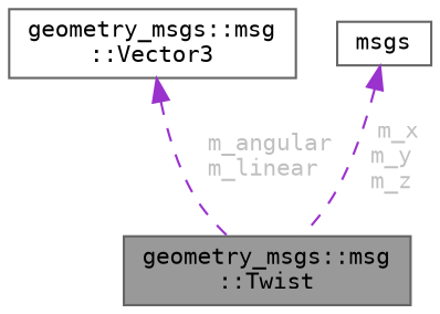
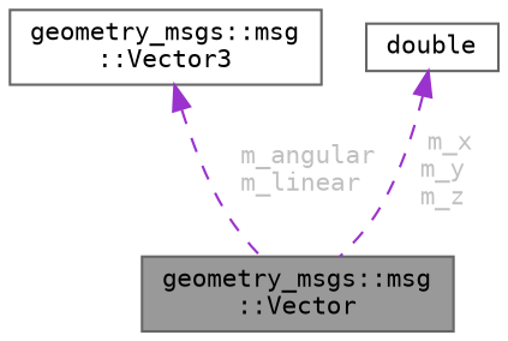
  digraph {
    fontname="DejaVu Sans Mono"
    node [color=gray40 fillcolor=white fontname="DejaVu Sans Mono" fontsize=10 shape=box style=filled]
    edge [color=darkorchid3 dir=back fontcolor=grey fontname="DejaVu Sans Mono" fontsize=10 labelfontname=Helvetica labelfontsize=10 style=dashed]
-   n1 [fillcolor=grey60 fontcolor=black height=0.2 label="geometry_msgs::msg\l::Twist" width=0.4]
+   n1 [fillcolor=grey60 fontcolor=black height=0.2 label="geometry_msgs::msg\l::Vector" width=0.4]
    n2 [height=0.2 label="geometry_msgs::msg\l::Vector3" width=0.4]
-   n3 [height=0.2 label=msgs width=0.4]
+   n3 [height=0.2 label=double width=0.4]
    n2 -> n1 [label=" m_angular\nm_linear"]
    n3 -> n1 [label=" m_x\nm_y\nm_z"]
  }
